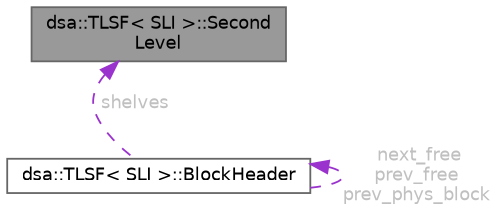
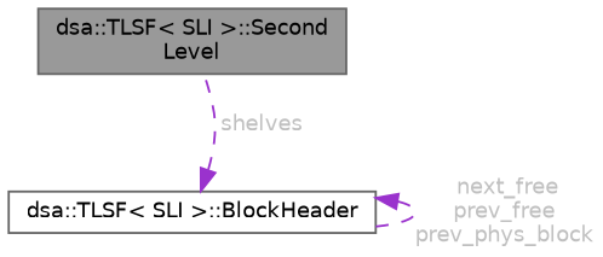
  digraph {
    node [color=gray40 fontname=Helvetica fontsize=10 shape=box style=filled]
    edge [color=darkorchid3 dir=back fontcolor=grey fontname=Helvetica fontsize=10 labelfontname=Helvetica labelfontsize=10 style=dashed]
    n1 [fillcolor=grey60 fontcolor=black height=0.2 label="dsa::TLSF\< SLI \>::Second\lLevel" width=0.4]
    n2 [fillcolor=white height=0.2 label="dsa::TLSF\< SLI \>::BlockHeader" width=0.4]
-   n1 -> n2 [label=" shelves"]
+   n2 -> n1 [label=" shelves"]
    n2 -> n2 [label=" next_free\nprev_free\nprev_phys_block"]
  }
